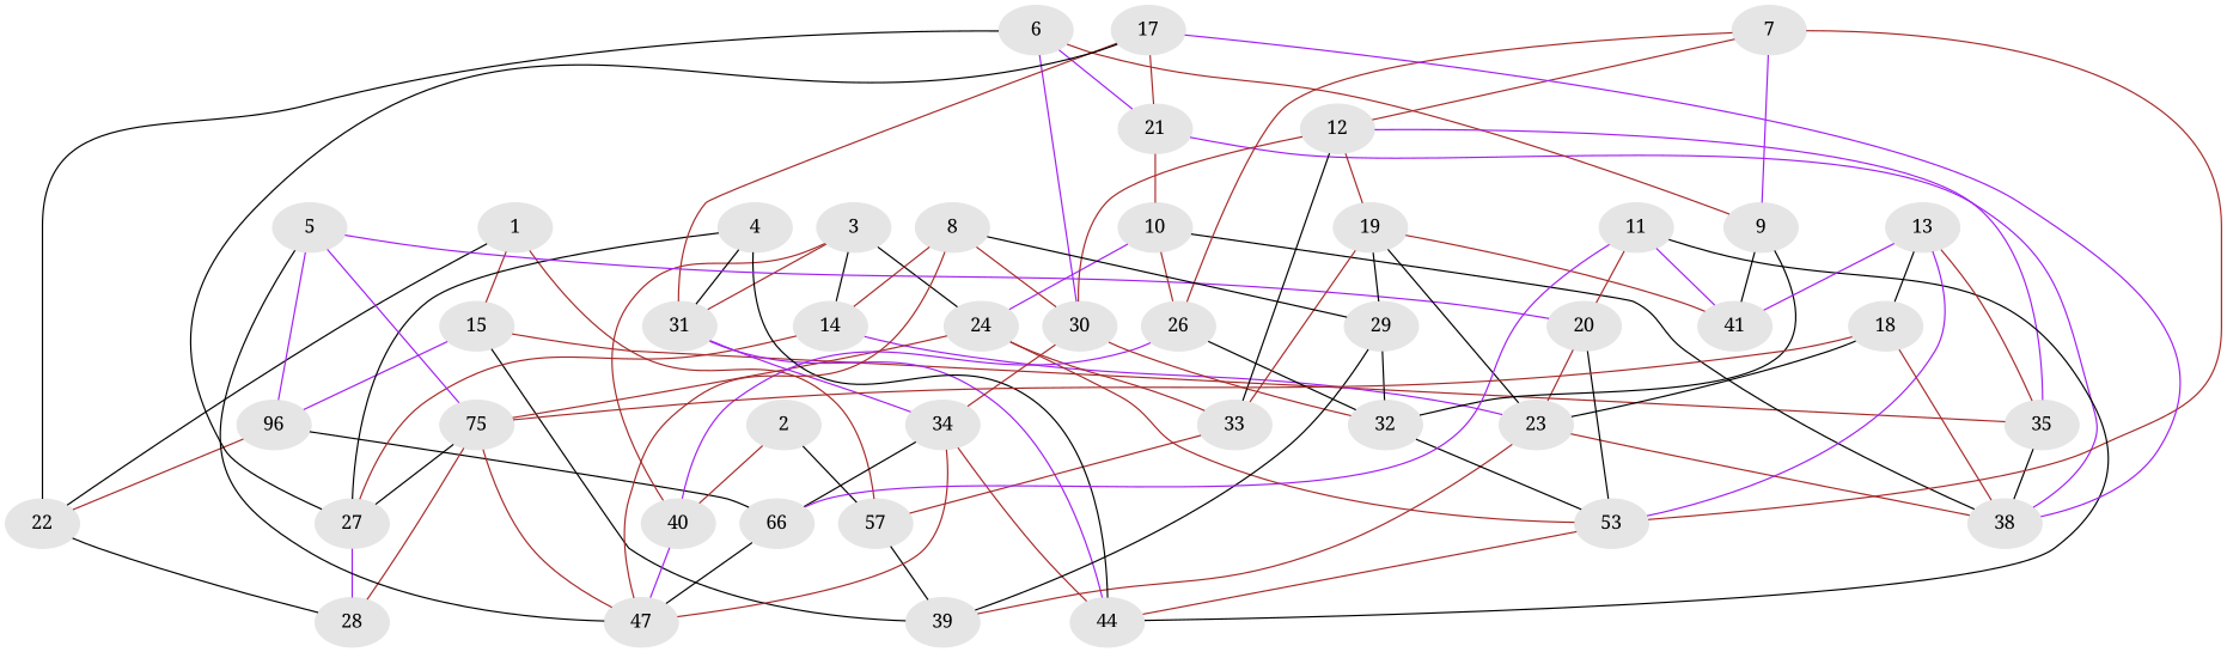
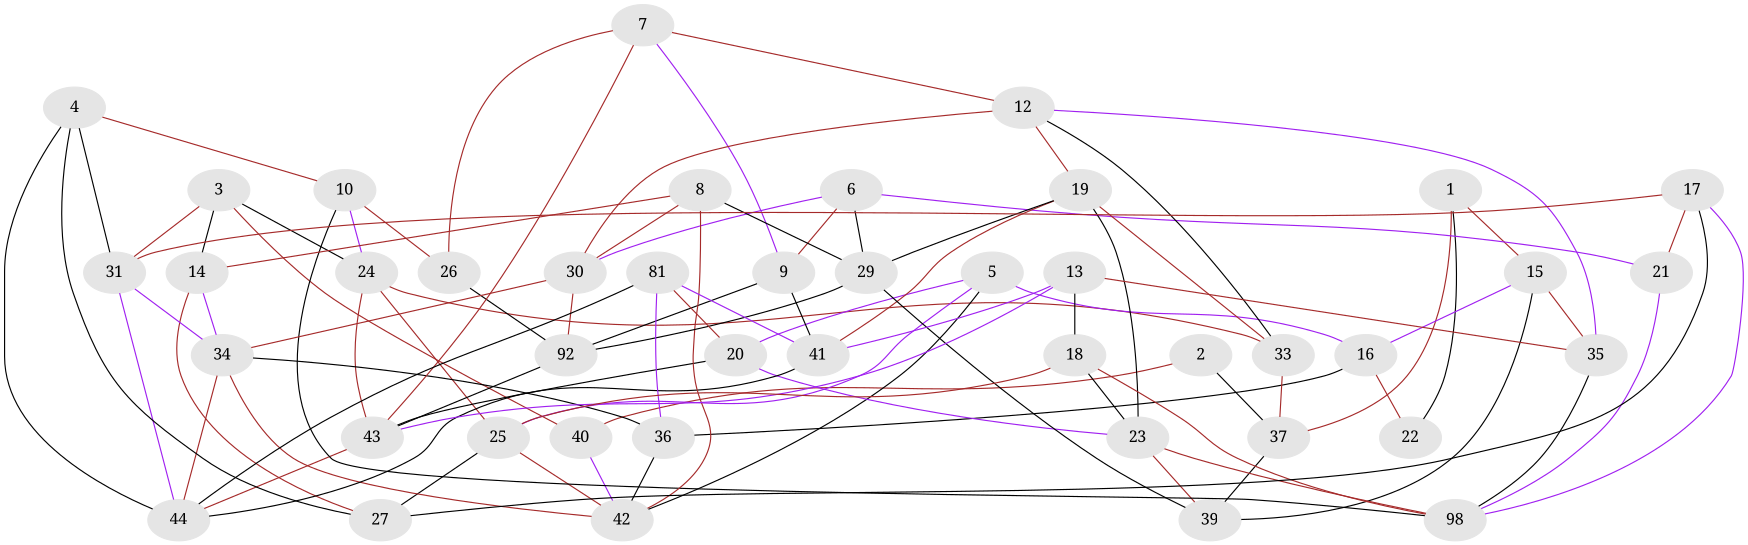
  graph {
    fontname="Noto Serif"
    node [color=gray90 fontname="Noto Serif" style=filled]
    edge [color=brown fontname="Noto Serif" weight=1.0]
    1
    15
    22
-   37 [label=57]
-   16 [label=96]
+   37
+   16
    35
    39
-   28
    2
    40
    21
-   38
-   42 [label=47]
+   38 [label=98]
+   42
    3
    14
    24
    31
    27
    23
-   25 [label=75]
-   43 [label=53]
+   25
+   43
    33
    44
    34
    4
    10
    26
    5
    20
-   36 [label=66]
+   36
    6
    9
    30
-   32
+   32 [label=92]
    41
    7
    12
    19
    8
    29
-   11
+   11 [label=81]
    13
    18
    17
    1 -- 15
    1 -- 22 [color=black]
    1 -- 37 [weight=2.0]
    15 -- 16 [color=purple]
    15 -- 35
    15 -- 39 [color=black]
-   22 -- 28 [color=black]
    37 -- 39 [color=black]
    16 -- 22
    16 -- 36 [color=black]
    35 -- 38 [color=black]
    2 -- 37 [color=black weight=2.0]
    2 -- 40
    40 -- 42 [color=purple]
    21 -- 38 [color=purple]
    3 -- 40
    3 -- 14 [color=black]
    3 -- 24 [color=black]
    3 -- 31
    14 -- 27
-   14 -- 23 [color=purple]
+   14 -- 34 [color=purple]
    24 -- 25
    24 -- 43
    24 -- 33 [weight=2.0]
    31 -- 44 [color=purple]
    31 -- 34 [color=purple weight=2.0]
-   27 -- 28 [color=purple weight=2.0]
    23 -- 39
    23 -- 38
-   25 -- 28
    25 -- 42
    25 -- 27 [color=black]
    43 -- 44
    33 -- 37
    34 -- 42
    34 -- 44
    34 -- 36 [color=black]
    4 -- 31 [color=black]
    4 -- 27 [color=black]
    4 -- 44 [color=black]
-   21 -- 10
+   4 -- 10
    10 -- 38 [color=black]
    10 -- 24 [color=purple]
    10 -- 26
-   26 -- 40 [color=purple]
    26 -- 32 [color=black]
    5 -- 16 [color=purple]
    5 -- 42 [color=black]
    5 -- 25 [color=purple]
    5 -- 20 [color=purple]
-   20 -- 23
+   20 -- 23 [color=purple]
    20 -- 43 [color=black]
    36 -- 42 [color=black]
-   6 -- 22 [color=black]
+   6 -- 29 [color=black]
    6 -- 21 [color=purple]
    6 -- 9
    6 -- 30 [color=purple]
    9 -- 32 [color=black weight=2.0]
    9 -- 41 [color=black weight=2.0]
    30 -- 34
    30 -- 32
    32 -- 43 [color=black]
+   41 -- 44 [color=black]
    7 -- 43
    7 -- 26
    7 -- 9 [color=purple]
    7 -- 12
    12 -- 35 [color=purple]
    12 -- 33 [color=black]
    12 -- 30 [weight=2.0]
    12 -- 19
    19 -- 23 [color=black]
    19 -- 33 [weight=2.0]
    19 -- 41
    19 -- 29 [color=black]
    8 -- 42
    8 -- 14
    8 -- 30
    8 -- 29 [color=black]
    29 -- 39 [color=black]
    29 -- 32 [color=black]
    11 -- 44 [color=black]
    11 -- 20
    11 -- 36 [color=purple]
    11 -- 41 [color=purple]
    13 -- 35
    13 -- 43 [color=purple]
    13 -- 41 [color=purple]
    13 -- 18 [color=black]
    18 -- 38
    18 -- 23 [color=black]
    18 -- 25
    17 -- 21
    17 -- 38 [color=purple]
    17 -- 31
    17 -- 27 [color=black]
  }
